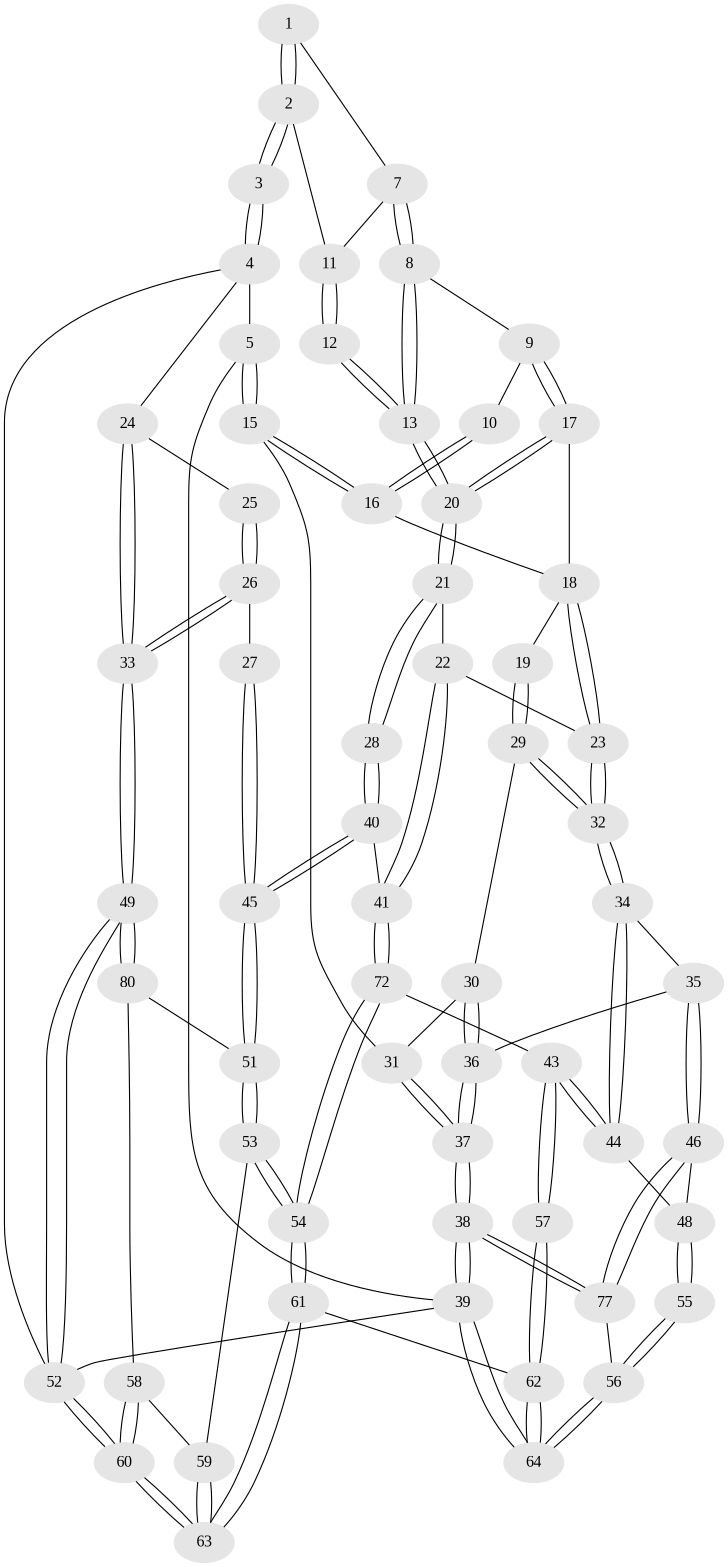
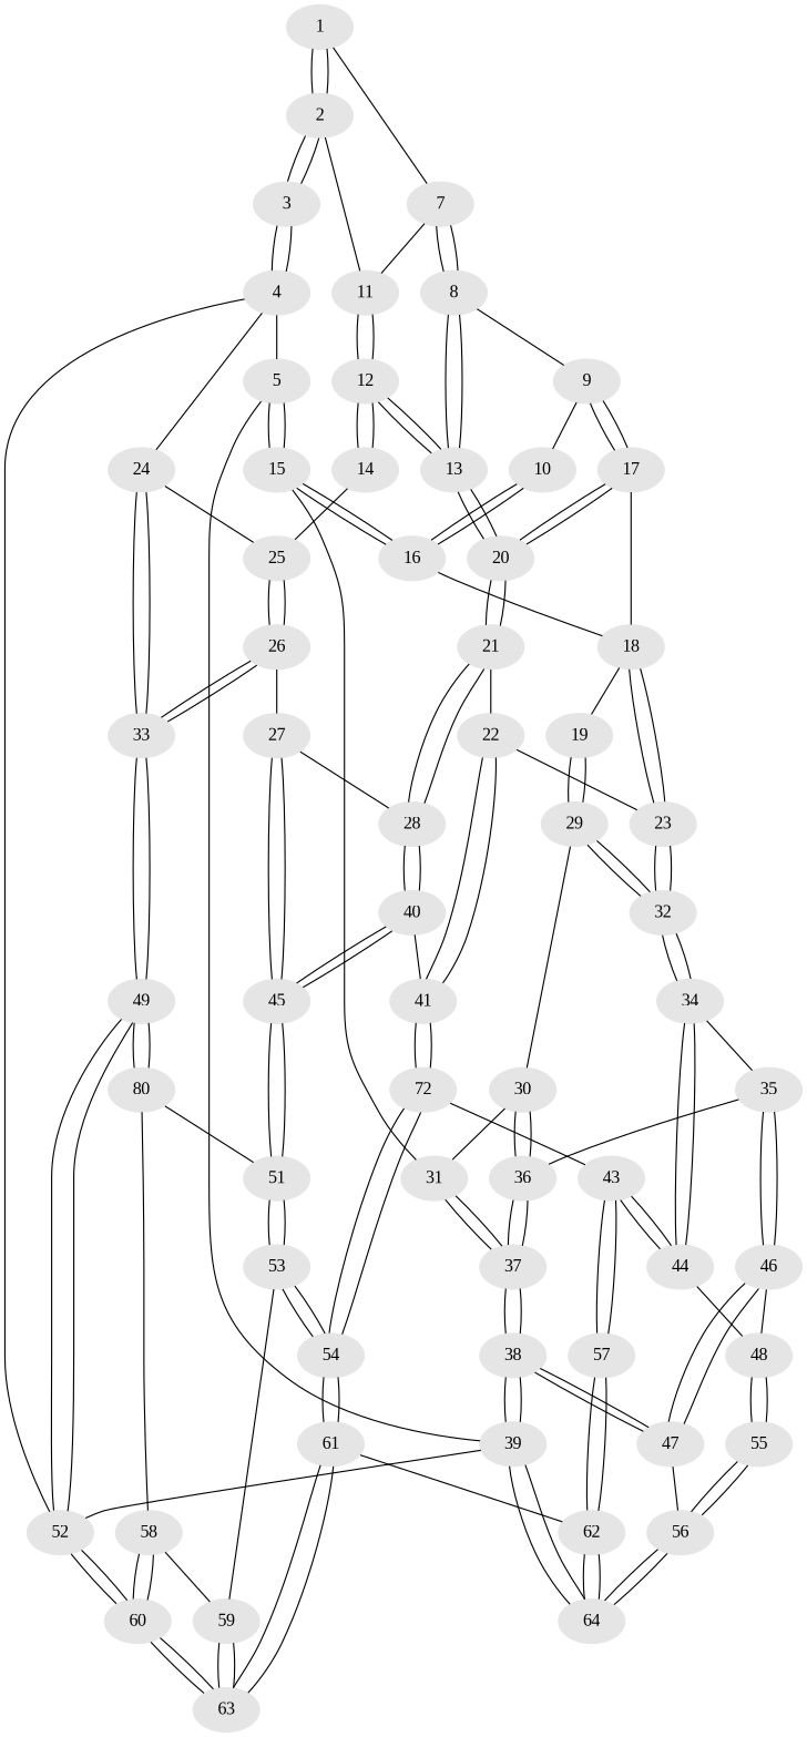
  graph {
    fontname="Liberation Serif"
    node [color=gray90 fontname="Liberation Serif" style=filled]
    edge [fontname="Liberation Serif"]
    1
    2
    7
    3
    11
    8
    4
    12
    5
    24
    52
+   14
    25
    15
    39
    33
    60
    16
    31
    64
    10
    9
    13
    17
    20
    18
    21
    26
    37
    19
    29
    23
    32
    30
    22
    28
    41
    40
    n39 [label=72]
    34
    49
    27
    45
    51
    36
    38
    35
    44
    n49 [label=80]
    46
    48
-   47 [label=77]
+   47
    56
    43
    54
    57
    61
    62
    55
    53
    58
    59
    63
    1 -- 2
    1 -- 2
    1 -- 7
    2 -- 3
    2 -- 3
    2 -- 11
    7 -- 11
    7 -- 8
    7 -- 8
    3 -- 4
    3 -- 4
    11 -- 12
    11 -- 12
    8 -- 9
    8 -- 13
    8 -- 13
    4 -- 5
    4 -- 24
    4 -- 52
+   12 -- 14
+   12 -- 14
    12 -- 13
    12 -- 13
    5 -- 15
    5 -- 15
    5 -- 39
    24 -- 25
    24 -- 33
    24 -- 33
    52 -- 60
    52 -- 60
+   14 -- 25
    25 -- 26
    25 -- 26
    15 -- 16
    15 -- 16
    15 -- 31
    39 -- 52
    39 -- 64
    39 -- 64
    33 -- 49
    33 -- 49
    60 -- 63
    60 -- 63
    16 -- 18
    31 -- 37
    31 -- 37
    10 -- 16
    10 -- 16
    9 -- 10
    9 -- 17
    9 -- 17
    13 -- 20
    13 -- 20
    17 -- 20
    17 -- 20
    17 -- 18
    20 -- 21
    20 -- 21
    18 -- 19
    18 -- 23
    18 -- 23
    21 -- 22
    21 -- 28
    21 -- 28
    26 -- 33
    26 -- 33
    26 -- 27
    37 -- 38
    37 -- 38
    19 -- 29
    19 -- 29
    29 -- 32
    29 -- 32
    29 -- 30
    23 -- 32
    23 -- 32
    32 -- 34
    32 -- 34
    30 -- 31
    30 -- 36
    30 -- 36
    22 -- 23
    22 -- 41
    22 -- 41
    28 -- 40
    28 -- 40
    41 -- n39
    41 -- n39
    40 -- 41
    40 -- 45
    40 -- 45
    n39 -- 43
    n39 -- 54
    n39 -- 54
    34 -- 35
    34 -- 44
    34 -- 44
    49 -- 52
    49 -- 52
    49 -- n49
    49 -- n49
+   27 -- 28
    27 -- 45
    27 -- 45
    45 -- 51
    45 -- 51
    51 -- 53
    51 -- 53
    36 -- 37
    36 -- 37
    38 -- 39
    38 -- 39
    38 -- 47
    38 -- 47
    35 -- 36
    35 -- 46
    35 -- 46
    44 -- 48
    n49 -- 51
    n49 -- 58
    46 -- 48
    46 -- 47
    46 -- 47
    48 -- 55
    48 -- 55
    47 -- 56
    56 -- 64
    56 -- 64
    43 -- 44
    43 -- 44
    43 -- 57
    43 -- 57
    54 -- 61
    54 -- 61
    57 -- 62
    57 -- 62
    61 -- 62
    61 -- 63
    61 -- 63
    62 -- 64
    62 -- 64
    55 -- 56
    55 -- 56
    53 -- 54
    53 -- 54
    53 -- 59
    58 -- 60
    58 -- 60
    58 -- 59
    59 -- 63
    59 -- 63
  }
